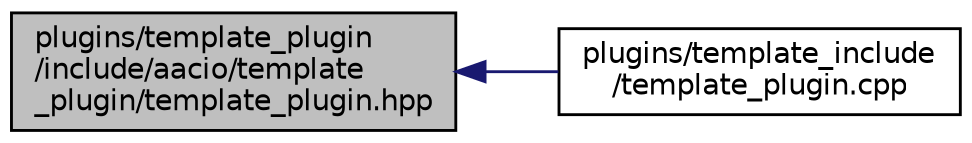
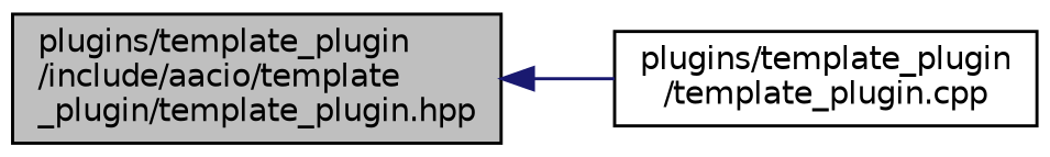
  digraph {
    rankdir=LR
    node [color=black fontname=Helvetica fontsize=10 shape=record style=filled]
    n1 [fillcolor=grey75 fontcolor=black height=0.2 label="plugins/template_plugin\l/include/aacio/template\l_plugin/template_plugin.hpp" width=0.4]
-   n2 [fillcolor=white height=0.2 label="plugins/template_include\l/template_plugin.cpp" width=0.4]
+   n2 [fillcolor=white height=0.2 label="plugins/template_plugin\l/template_plugin.cpp" width=0.4]
    n1 -> n2 [color=midnightblue dir=back fontname=Helvetica fontsize=10 labelfontname=Helvetica labelfontsize=10 style=solid]
  }
